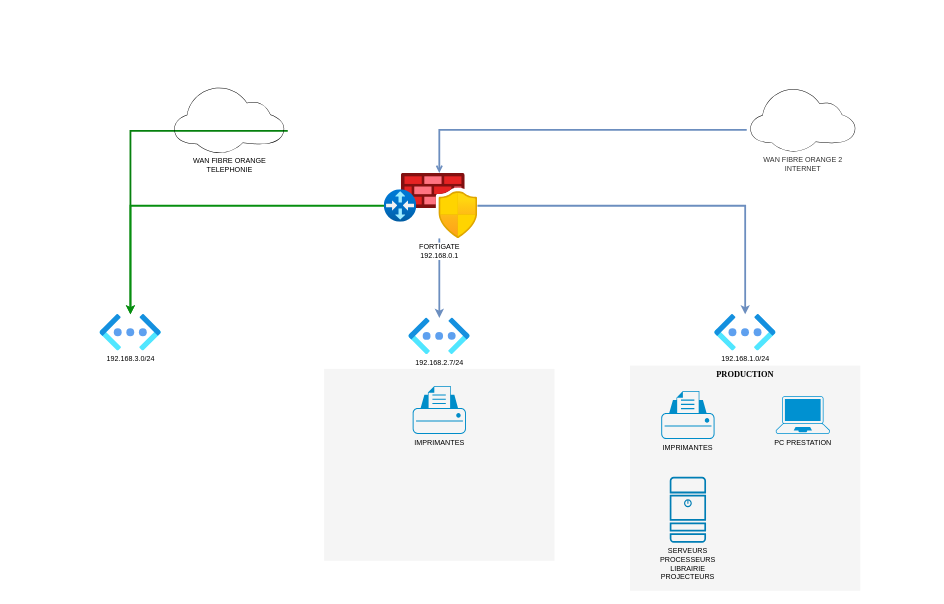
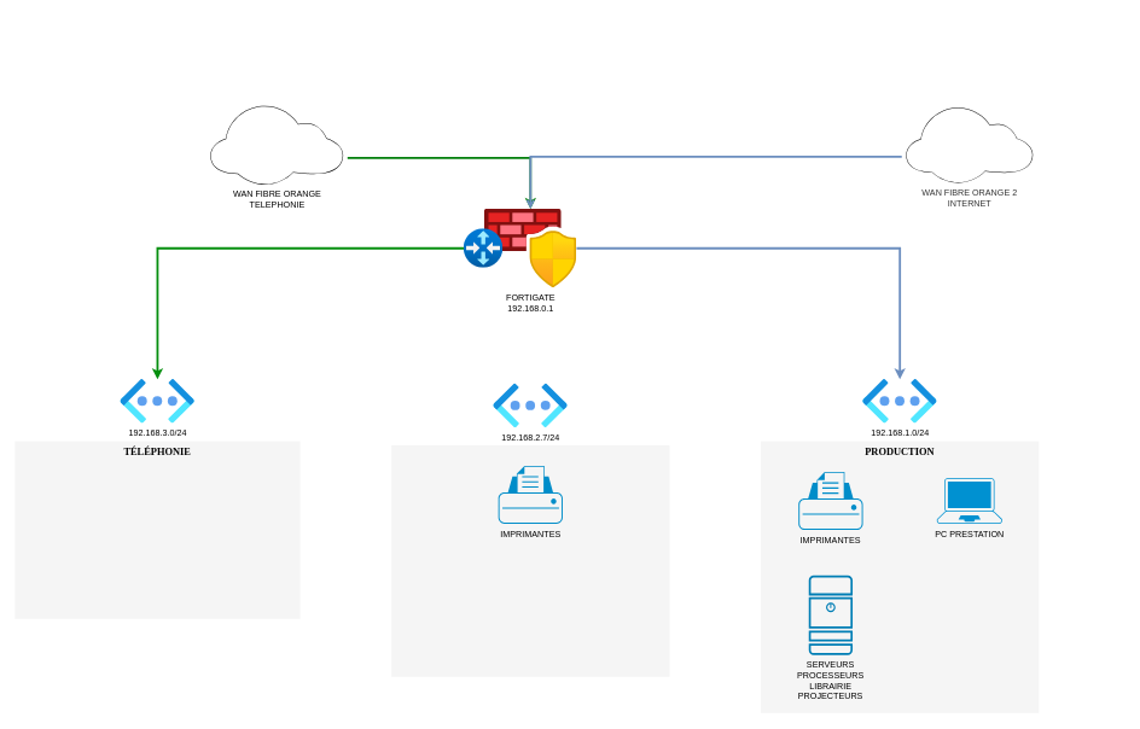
  <mxCell id="0" />
  <mxCell id="1" parent="0" />
  <mxCell id="2" value="&lt;br&gt;" style="whiteSpace=wrap;html=1;rounded=0;shadow=0;comic=0;strokeWidth=1;fontFamily=Verdana;fontSize=14;fillColor=#f5f5f5;strokeColor=none;fontStyle=1;verticalAlign=top;" vertex="1" parent="1"><mxGeometry x="540" y="490" width="384" height="320" as="geometry" /></mxCell>
  <mxCell id="3" value="PRODUCTION" style="whiteSpace=wrap;html=1;rounded=0;shadow=0;comic=0;strokeWidth=1;fontFamily=Verdana;fontSize=14;fillColor=#f5f5f5;strokeColor=none;fontStyle=1;verticalAlign=top;" vertex="1" parent="1"><mxGeometry x="1050" y="484.5" width="384" height="375.5" as="geometry" /></mxCell>
  <mxCell id="4" value="IMPRIMANTES" style="points=[[0.22,0.185,0],[0.5,0,0],[0.78,0.185,0],[0.975,0.49,0],[1,0.73,0],[0.975,0.97,0],[0.5,1,0],[0.025,0.97,0],[0,0.73,0],[0.025,0.49,0]];verticalLabelPosition=bottom;sketch=0;html=1;verticalAlign=top;aspect=fixed;align=center;pointerEvents=1;shape=mxgraph.cisco19.printer;fillColor=#008DC9;strokeColor=none;" vertex="1" parent="1"><mxGeometry x="1102.02" y="527" width="88.89" height="80" as="geometry" /></mxCell>
  <mxCell id="5" value="PC PRESTATION" style="points=[[0.13,0.02,0],[0.5,0,0],[0.87,0.02,0],[0.885,0.4,0],[0.985,0.985,0],[0.5,1,0],[0.015,0.985,0],[0.115,0.4,0]];verticalLabelPosition=bottom;sketch=0;html=1;verticalAlign=top;aspect=fixed;align=center;pointerEvents=1;shape=mxgraph.cisco19.laptop;fillColor=#0091D1;strokeColor=none;" vertex="1" parent="1"><mxGeometry x="1293.09" y="535.5" width="90" height="63" as="geometry" /></mxCell>
- <mxCell id="6" style="edgeStyle=orthogonalEdgeStyle;rounded=0;orthogonalLoop=1;jettySize=auto;html=1;exitX=1;exitY=0.65;exitDx=0;exitDy=0;exitPerimeter=0;fillColor=#dae8fc;strokeColor=#05800D;strokeWidth=3;" edge="1" parent="1" source="7" target="20"><mxGeometry relative="1" as="geometry" /></mxCell>
+ <mxCell id="6" style="edgeStyle=orthogonalEdgeStyle;rounded=0;orthogonalLoop=1;jettySize=auto;html=1;exitX=1;exitY=0.65;exitDx=0;exitDy=0;exitPerimeter=0;fillColor=#dae8fc;strokeColor=#05800D;strokeWidth=3;" edge="1" parent="1" source="7" target="12"><mxGeometry relative="1" as="geometry" /></mxCell>
  <mxCell id="7" value="WAN FIBRE ORANGE&lt;br&gt;TELEPHONIE" style="points=[[0,0.64,0],[0.2,0.15,0],[0.4,0.01,0],[0.79,0.25,0],[1,0.65,0],[0.8,0.86,0],[0.41,1,0],[0.16,0.86,0]];verticalLabelPosition=bottom;sketch=0;html=1;verticalAlign=top;aspect=fixed;align=center;pointerEvents=1;shape=mxgraph.cisco19.cloud;fillColor=#000000;strokeColor=none;strokeWidth=293;perimeterSpacing=6;shadow=0;fillStyle=auto;" vertex="1" parent="1"><mxGeometry x="290" y="20" width="183.33" height="110" as="geometry" /></mxCell>
  <mxCell id="8" style="edgeStyle=orthogonalEdgeStyle;rounded=0;orthogonalLoop=1;jettySize=auto;html=1;exitX=0;exitY=0.64;exitDx=0;exitDy=0;exitPerimeter=0;fillColor=#dae8fc;strokeColor=#6c8ebf;strokeWidth=3;endArrow=open;" edge="1" parent="1" source="9" target="12"><mxGeometry relative="1" as="geometry" /></mxCell>
  <mxCell id="9" value="WAN FIBRE ORANGE 2&lt;br&gt;INTERNET" style="points=[[0,0.64,0],[0.2,0.15,0],[0.4,0.01,0],[0.79,0.25,0],[1,0.65,0],[0.8,0.86,0],[0.41,1,0],[0.16,0.86,0]];verticalLabelPosition=bottom;sketch=0;html=1;verticalAlign=top;aspect=fixed;align=center;pointerEvents=1;shape=mxgraph.cisco19.cloud;strokeWidth=293;perimeterSpacing=6;shadow=0;fillStyle=auto;fillColor=#000000;fontColor=#333333;strokeColor=#666666;" vertex="1" parent="1"><mxGeometry x="1250.59" y="22.5" width="175" height="105" as="geometry" /></mxCell>
  <mxCell id="10" style="edgeStyle=orthogonalEdgeStyle;rounded=0;orthogonalLoop=1;jettySize=auto;html=1;fillColor=#dae8fc;strokeColor=#6c8ebf;strokeWidth=3;" edge="1" parent="1" source="12" target="14"><mxGeometry relative="1" as="geometry" /></mxCell>
- <mxCell id="11" style="edgeStyle=orthogonalEdgeStyle;rounded=0;orthogonalLoop=1;jettySize=auto;html=1;fillColor=#dae8fc;strokeColor=#6c8ebf;strokeWidth=3;" edge="1" parent="1" source="12" target="13"><mxGeometry relative="1" as="geometry" /></mxCell>
  <mxCell id="12" value="FORTIGATE&lt;br&gt;192.168.0.1&lt;br&gt;" style="aspect=fixed;html=1;points=[];align=center;image;fontSize=12;image=img/lib/azure2/networking/Azure_Firewall_Manager.svg;shadow=0;sketch=0;fillStyle=auto;strokeColor=default;strokeWidth=293;fillColor=#000000;" vertex="1" parent="1"><mxGeometry x="668.42" y="163.5" width="127.17" height="109" as="geometry" /></mxCell>
  <mxCell id="13" value="192.168.2.7/24" style="aspect=fixed;html=1;points=[];align=center;image;fontSize=12;image=img/lib/azure2/networking/Virtual_Networks_Classic.svg;shadow=0;sketch=0;fillStyle=auto;strokeColor=default;strokeWidth=293;fillColor=#000000;" vertex="1" parent="1"><mxGeometry x="680.91" y="405" width="102.18" height="61" as="geometry" /></mxCell>
  <mxCell id="14" value="192.168.1.0/24" style="aspect=fixed;html=1;points=[];align=center;image;fontSize=12;image=img/lib/azure2/networking/Virtual_Networks_Classic.svg;shadow=0;sketch=0;fillStyle=auto;strokeColor=default;strokeWidth=293;fillColor=#000000;" vertex="1" parent="1"><mxGeometry x="1190.91" y="399" width="102.18" height="61" as="geometry" /></mxCell>
  <mxCell id="15" style="edgeStyle=orthogonalEdgeStyle;rounded=0;orthogonalLoop=1;jettySize=auto;html=1;strokeColor=#068F0F;strokeWidth=3;" edge="1" parent="1" source="16" target="20"><mxGeometry relative="1" as="geometry" /></mxCell>
  <mxCell id="16" value="" style="aspect=fixed;html=1;points=[];align=center;image;fontSize=12;image=img/lib/azure2/networking/Virtual_Router.svg;shadow=0;sketch=0;fillStyle=auto;strokeColor=default;strokeWidth=293;fillColor=#000000;" vertex="1" parent="1"><mxGeometry x="640" y="191" width="54" height="54" as="geometry" /></mxCell>
  <mxCell id="17" value="SERVEURS&lt;br&gt;PROCESSEURS&lt;br&gt;LIBRAIRIE&lt;br&gt;PROJECTEURS" style="sketch=0;points=[[0.015,0.015,0],[0.985,0.015,0],[0.985,0.985,0],[0.015,0.985,0],[0.25,0,0],[0.5,0,0],[0.75,0,0],[1,0.25,0],[1,0.5,0],[1,0.75,0],[0.75,1,0],[0.5,1,0],[0.25,1,0],[0,0.75,0],[0,0.5,0],[0,0.25,0]];verticalLabelPosition=bottom;html=1;verticalAlign=top;aspect=fixed;align=center;pointerEvents=1;shape=mxgraph.cisco19.server;fillColor=#007EB5;strokeColor=none;shadow=0;fillStyle=auto;strokeWidth=293;" vertex="1" parent="1"><mxGeometry x="1116.22" y="670" width="60.5" height="110" as="geometry" /></mxCell>
  <mxCell id="18" value="IMPRIMANTES" style="points=[[0.22,0.185,0],[0.5,0,0],[0.78,0.185,0],[0.975,0.49,0],[1,0.73,0],[0.975,0.97,0],[0.5,1,0],[0.025,0.97,0],[0,0.73,0],[0.025,0.49,0]];verticalLabelPosition=bottom;sketch=0;html=1;verticalAlign=top;aspect=fixed;align=center;pointerEvents=1;shape=mxgraph.cisco19.printer;fillColor=#008DC9;strokeColor=none;" vertex="1" parent="1"><mxGeometry x="687.56" y="518.5" width="88.89" height="80" as="geometry" /></mxCell>
+ <mxCell id="19" value="TÉLÉPHONIE" style="whiteSpace=wrap;html=1;rounded=0;shadow=0;comic=0;strokeWidth=1;fontFamily=Verdana;fontSize=14;fillColor=#f5f5f5;strokeColor=none;fontStyle=1;verticalAlign=top;" vertex="1" parent="1"><mxGeometry x="20" y="484.5" width="394" height="245.5" as="geometry" /></mxCell>
  <mxCell id="20" value="192.168.3.0/24" style="aspect=fixed;html=1;points=[];align=center;image;fontSize=12;image=img/lib/azure2/networking/Virtual_Networks_Classic.svg;shadow=0;sketch=0;fillStyle=auto;strokeColor=default;strokeWidth=293;fillColor=#000000;" vertex="1" parent="1"><mxGeometry x="165.91" y="399" width="102.18" height="61" as="geometry" /></mxCell>
